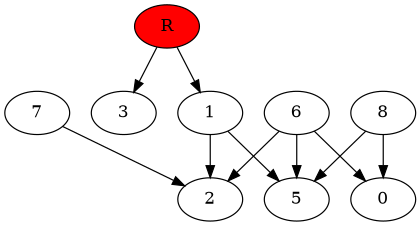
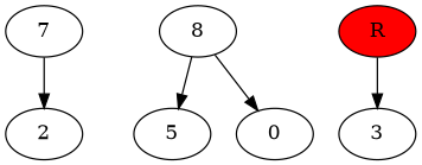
  digraph {
-   1
    2
    5
    7
-   6
    n6 [label=0]
    8
    R [fillcolor="#ff0000" style=filled]
    3
-   1 -> 2
-   1 -> 5
    7 -> 2
-   6 -> 2
-   6 -> 5
-   6 -> n6
    8 -> 5
    8 -> n6
-   R -> 1
    R -> 3
  }
